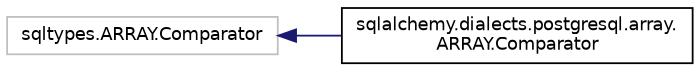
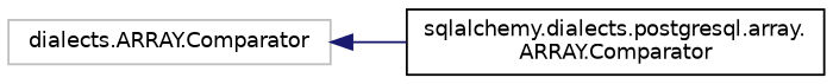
  digraph {
    rankdir=LR
    node [fillcolor=white fontname=Helvetica fontsize=10 shape=record style=filled]
-   n1 [color=grey75 height=0.2 label="sqltypes.ARRAY.Comparator" width=0.4]
+   n1 [color=grey75 height=0.2 label="dialects.ARRAY.Comparator" width=0.4]
    n2 [color=black height=0.2 label="sqlalchemy.dialects.postgresql.array.\lARRAY.Comparator" width=0.4]
    n1 -> n2 [color=midnightblue dir=back fontname=Helvetica fontsize=10 labelfontname=Helvetica labelfontsize=10 style=solid]
  }
